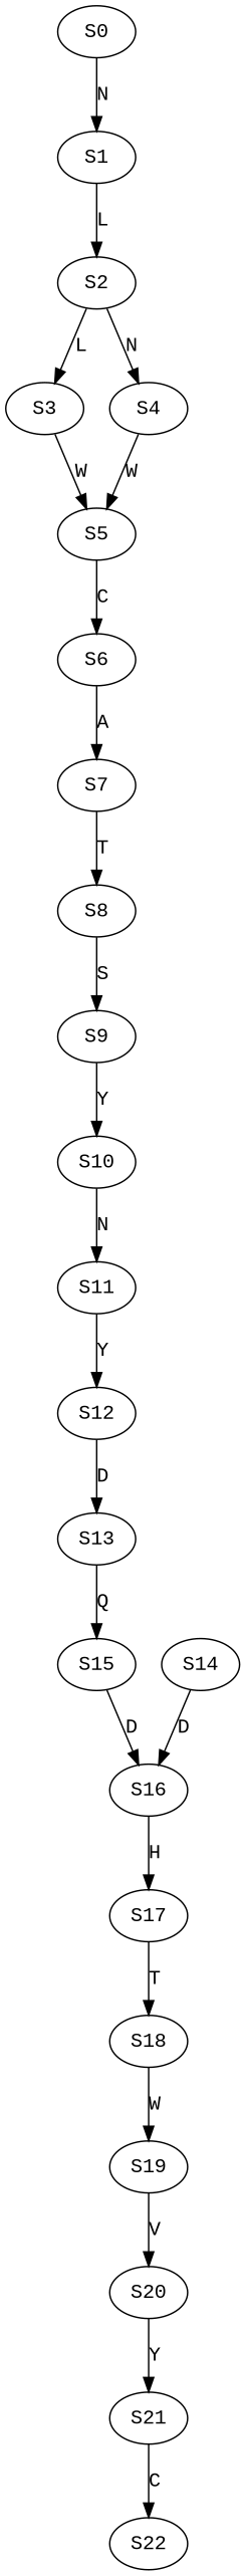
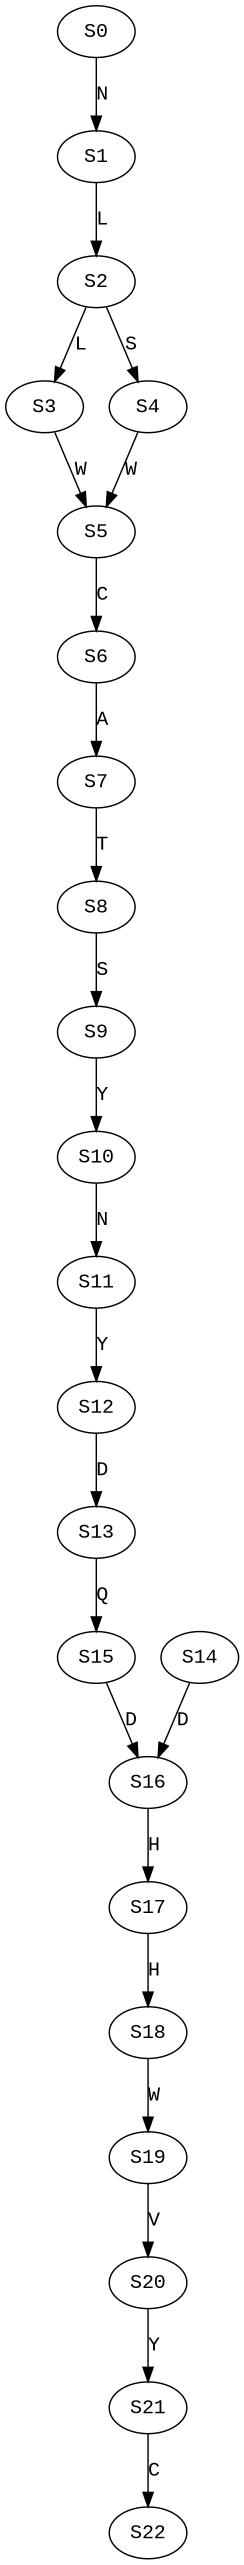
  strict digraph {
    fontname="Liberation Mono"
    node [fontname="Liberation Mono"]
    edge [fontname="Liberation Mono"]
    S0
    S1
    S2
    S3
    S4
    S5
    S6
    S7
    S8
    S9
    S10
    S11
    S12
    S13
    S15
    S14
    S16
    S17
    S18
    S19
    S20
    S21
    S22
    S0 -> S1 [label=N]
    S1 -> S2 [label=L]
    S2 -> S3 [label=L]
-   S2 -> S4 [label=N]
+   S2 -> S4 [label=S]
    S3 -> S5 [label=W]
    S4 -> S5 [label=W]
    S5 -> S6 [label=C]
    S6 -> S7 [label=A]
    S7 -> S8 [label=T]
    S8 -> S9 [label=S]
    S9 -> S10 [label=Y]
    S10 -> S11 [label=N]
    S11 -> S12 [label=Y]
    S12 -> S13 [label=D]
    S13 -> S15 [label=Q]
    S15 -> S16 [label=D]
    S14 -> S16 [label=D]
    S16 -> S17 [label=H]
-   S17 -> S18 [label=T]
+   S17 -> S18 [label=H]
    S18 -> S19 [label=W]
    S19 -> S20 [label=V]
    S20 -> S21 [label=Y]
    S21 -> S22 [label=C]
  }
